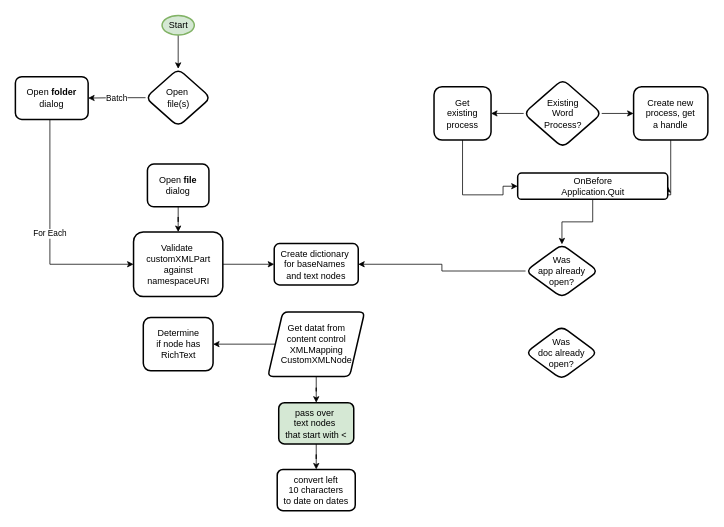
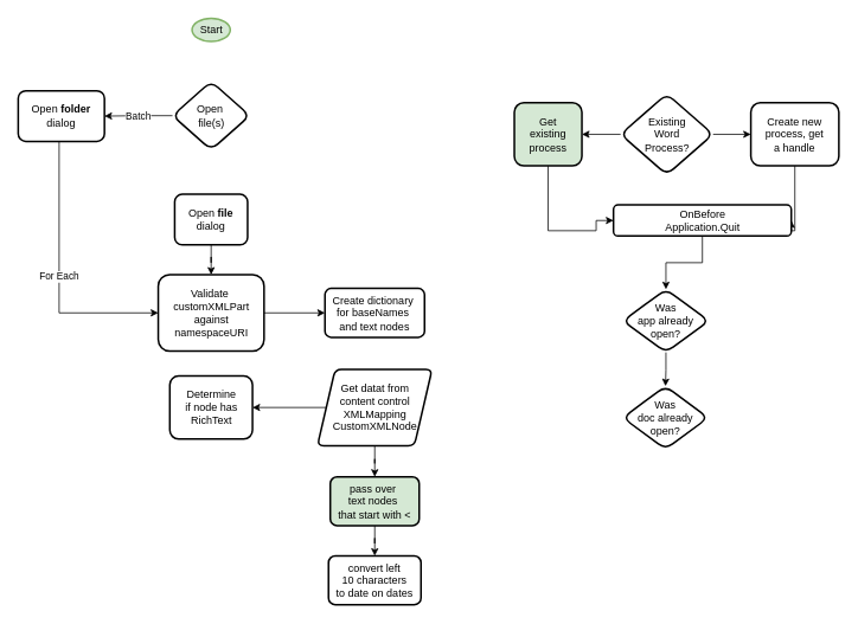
  <mxCell id="0" />
  <mxCell id="1" parent="0" />
- <mxCell id="2" value="" style="edgeStyle=orthogonalEdgeStyle;rounded=0;orthogonalLoop=1;jettySize=auto;html=1;" edge="1" parent="1" source="3" target="5"><mxGeometry relative="1" as="geometry" /></mxCell>
  <mxCell id="3" value="Start" style="strokeWidth=2;html=1;shape=mxgraph.flowchart.start_1;whiteSpace=wrap;fillColor=#d5e8d4;strokeColor=#82b366;" vertex="1" parent="1"><mxGeometry x="215.5" y="20" width="43" height="26" as="geometry" /></mxCell>
  <mxCell id="4" value="Batch" style="edgeStyle=orthogonalEdgeStyle;rounded=0;orthogonalLoop=1;jettySize=auto;html=1;" edge="1" parent="1" source="5" target="9"><mxGeometry relative="1" as="geometry" /></mxCell>
  <mxCell id="5" value="Open&amp;nbsp;&lt;div&gt;file(s)&lt;/div&gt;" style="rhombus;whiteSpace=wrap;html=1;strokeWidth=2;spacing=20;rounded=1;" vertex="1" parent="1"><mxGeometry x="193.5" y="91" width="87" height="77" as="geometry" /></mxCell>
  <mxCell id="6" value="" style="edgeStyle=orthogonalEdgeStyle;rounded=0;orthogonalLoop=1;jettySize=auto;html=1;" edge="1" parent="1" source="7" target="11"><mxGeometry relative="1" as="geometry" /></mxCell>
  <mxCell id="7" value="Open &lt;b&gt;file&lt;/b&gt;&lt;div&gt;dialog&lt;/div&gt;" style="rounded=1;whiteSpace=wrap;html=1;strokeWidth=2;spacing=10;" vertex="1" parent="1"><mxGeometry x="196" y="218" width="82" height="57" as="geometry" /></mxCell>
  <mxCell id="8" value="For Each" style="edgeStyle=orthogonalEdgeStyle;rounded=0;orthogonalLoop=1;jettySize=auto;html=1;entryX=0;entryY=0.5;entryDx=0;entryDy=0;" edge="1" parent="1" source="9" target="11"><mxGeometry relative="1" as="geometry"><Array as="points"><mxPoint x="66" y="351" /></Array></mxGeometry></mxCell>
  <mxCell id="9" value="Open &lt;b&gt;folder&lt;/b&gt;&lt;div&gt;dialog&lt;/div&gt;" style="rounded=1;whiteSpace=wrap;html=1;strokeWidth=2;spacing=10;" vertex="1" parent="1"><mxGeometry x="20" y="101.5" width="97" height="57" as="geometry" /></mxCell>
  <mxCell id="10" style="edgeStyle=orthogonalEdgeStyle;rounded=0;orthogonalLoop=1;jettySize=auto;html=1;entryX=0;entryY=0.5;entryDx=0;entryDy=0;" edge="1" parent="1" source="11" target="12"><mxGeometry relative="1" as="geometry" /></mxCell>
  <mxCell id="11" value="Validate&amp;nbsp;&lt;div&gt;customXMLPart&lt;/div&gt;&lt;div&gt;against&lt;/div&gt;&lt;div&gt;namespaceURI&lt;/div&gt;" style="whiteSpace=wrap;html=1;rounded=1;strokeWidth=2;spacing=10;" vertex="1" parent="1"><mxGeometry x="177.5" y="308.5" width="119" height="86" as="geometry" /></mxCell>
  <mxCell id="12" value="Create dictionary&amp;nbsp;&lt;div&gt;for baseNames&amp;nbsp;&lt;/div&gt;&lt;div&gt;and text nodes&lt;/div&gt;" style="rounded=1;whiteSpace=wrap;html=1;absoluteArcSize=1;arcSize=14;strokeWidth=2;" vertex="1" parent="1"><mxGeometry x="365" y="324" width="112" height="55" as="geometry" /></mxCell>
  <mxCell id="13" value="" style="edgeStyle=orthogonalEdgeStyle;rounded=0;orthogonalLoop=1;jettySize=auto;html=1;" edge="1" parent="1" source="14" target="15"><mxGeometry relative="1" as="geometry" /></mxCell>
  <mxCell id="14" value="pass over&amp;nbsp;&lt;div&gt;text nodes&amp;nbsp;&lt;/div&gt;&lt;div&gt;that start with &amp;lt;&lt;/div&gt;" style="whiteSpace=wrap;html=1;rounded=1;arcSize=14;strokeWidth=2;fillColor=#d5e8d4;" vertex="1" parent="1"><mxGeometry x="371" y="536" width="100" height="55" as="geometry" /></mxCell>
  <mxCell id="15" value="convert left&lt;div&gt;10 characters&lt;/div&gt;&lt;div&gt;to date on dates&lt;/div&gt;" style="whiteSpace=wrap;html=1;rounded=1;arcSize=14;strokeWidth=2;" vertex="1" parent="1"><mxGeometry x="369" y="625" width="104" height="55" as="geometry" /></mxCell>
  <mxCell id="16" style="edgeStyle=orthogonalEdgeStyle;rounded=0;orthogonalLoop=1;jettySize=auto;html=1;entryX=0;entryY=0.5;entryDx=0;entryDy=0;" edge="1" parent="1" source="17" target="24"><mxGeometry relative="1" as="geometry"><Array as="points"><mxPoint x="616" y="259" /><mxPoint x="670" y="259" /></Array></mxGeometry></mxCell>
- <mxCell id="17" value="Get&lt;div&gt;existing&lt;/div&gt;&lt;div&gt;process&lt;/div&gt;" style="rounded=1;whiteSpace=wrap;html=1;strokeWidth=2;spacing=10;" vertex="1" parent="1"><mxGeometry x="578" y="115" width="76" height="71" as="geometry" /></mxCell>
+ <mxCell id="17" value="Get&lt;div&gt;existing&lt;/div&gt;&lt;div&gt;process&lt;/div&gt;" style="rounded=1;whiteSpace=wrap;html=1;strokeWidth=2;spacing=10;fillColor=#d5e8d4;" vertex="1" parent="1"><mxGeometry x="578" y="115" width="76" height="71" as="geometry" /></mxCell>
  <mxCell id="18" style="edgeStyle=orthogonalEdgeStyle;rounded=0;orthogonalLoop=1;jettySize=auto;html=1;entryX=1;entryY=0.5;entryDx=0;entryDy=0;" edge="1" parent="1" source="19" target="24"><mxGeometry relative="1" as="geometry"><Array as="points"><mxPoint x="894" y="259" /></Array></mxGeometry></mxCell>
  <mxCell id="19" value="Create new&lt;div&gt;process, get&lt;/div&gt;&lt;div&gt;a handle&lt;/div&gt;" style="rounded=1;whiteSpace=wrap;html=1;strokeWidth=2;spacing=10;" vertex="1" parent="1"><mxGeometry x="844" y="115" width="99" height="71" as="geometry" /></mxCell>
  <mxCell id="20" style="edgeStyle=orthogonalEdgeStyle;rounded=0;orthogonalLoop=1;jettySize=auto;html=1;" edge="1" parent="1" source="22" target="14"><mxGeometry relative="1" as="geometry" /></mxCell>
  <mxCell id="21" value="" style="edgeStyle=orthogonalEdgeStyle;rounded=0;orthogonalLoop=1;jettySize=auto;html=1;" edge="1" parent="1" source="22" target="28"><mxGeometry relative="1" as="geometry" /></mxCell>
  <mxCell id="22" value="Get datat from&lt;div&gt;content control&lt;/div&gt;&lt;div&gt;XMLMapping&lt;/div&gt;&lt;div&gt;CustomXMLNode&lt;/div&gt;" style="shape=parallelogram;perimeter=parallelogramPerimeter;whiteSpace=wrap;html=1;fixedSize=1;rounded=1;arcSize=14;strokeWidth=2;spacing=10;" vertex="1" parent="1"><mxGeometry x="356.5" y="415" width="129" height="86" as="geometry" /></mxCell>
  <mxCell id="23" value="" style="edgeStyle=orthogonalEdgeStyle;rounded=0;orthogonalLoop=1;jettySize=auto;html=1;" edge="1" parent="1" source="24" target="26"><mxGeometry relative="1" as="geometry" /></mxCell>
  <mxCell id="24" value="OnBefore&lt;div&gt;Application.Quit&lt;/div&gt;" style="rounded=1;whiteSpace=wrap;html=1;strokeWidth=2;spacing=10;" vertex="1" parent="1"><mxGeometry x="689.5" y="230" width="200" height="35" as="geometry" /></mxCell>
- <mxCell id="25" value="" style="edgeStyle=orthogonalEdgeStyle;rounded=0;orthogonalLoop=1;jettySize=auto;html=1;" edge="1" parent="1" source="26" target="12"><mxGeometry relative="1" as="geometry" /></mxCell>
+ <mxCell id="25" value="" style="edgeStyle=orthogonalEdgeStyle;rounded=0;orthogonalLoop=1;jettySize=auto;html=1;" edge="1" parent="1" source="26" target="27"><mxGeometry relative="1" as="geometry" /></mxCell>
  <mxCell id="26" value="Was&lt;div&gt;app already&lt;/div&gt;&lt;div&gt;open?&lt;/div&gt;" style="rhombus;whiteSpace=wrap;html=1;rounded=1;strokeWidth=2;spacing=10;" vertex="1" parent="1"><mxGeometry x="700" y="325" width="97" height="71" as="geometry" /></mxCell>
  <mxCell id="27" value="Was&lt;div&gt;doc already&lt;/div&gt;&lt;div&gt;open?&lt;/div&gt;" style="rhombus;whiteSpace=wrap;html=1;rounded=1;strokeWidth=2;spacing=10;" vertex="1" parent="1"><mxGeometry x="700" y="434" width="96" height="71" as="geometry" /></mxCell>
  <mxCell id="28" value="Determine&lt;div&gt;if node has&lt;/div&gt;&lt;div&gt;RichText&lt;/div&gt;" style="rounded=1;whiteSpace=wrap;html=1;arcSize=14;strokeWidth=2;spacing=10;" vertex="1" parent="1"><mxGeometry x="190.5" y="422.5" width="93" height="71" as="geometry" /></mxCell>
  <mxCell id="29" style="edgeStyle=orthogonalEdgeStyle;rounded=0;orthogonalLoop=1;jettySize=auto;html=1;fontFamily=Helvetica;fontSize=12;fontColor=default;" edge="1" parent="1" source="31" target="19"><mxGeometry relative="1" as="geometry" /></mxCell>
  <mxCell id="30" style="edgeStyle=orthogonalEdgeStyle;rounded=0;orthogonalLoop=1;jettySize=auto;html=1;fontFamily=Helvetica;fontSize=12;fontColor=default;" edge="1" parent="1" source="31" target="17"><mxGeometry relative="1" as="geometry" /></mxCell>
  <mxCell id="31" value="Existing&lt;div&gt;Word&lt;/div&gt;&lt;div&gt;Process?&lt;/div&gt;" style="rhombus;whiteSpace=wrap;html=1;rounded=1;strokeColor=default;strokeWidth=2;align=center;verticalAlign=middle;spacing=20;fontFamily=Helvetica;fontSize=12;fontColor=default;fillColor=default;" vertex="1" parent="1"><mxGeometry x="697.5" y="105" width="104" height="91" as="geometry" /></mxCell>
